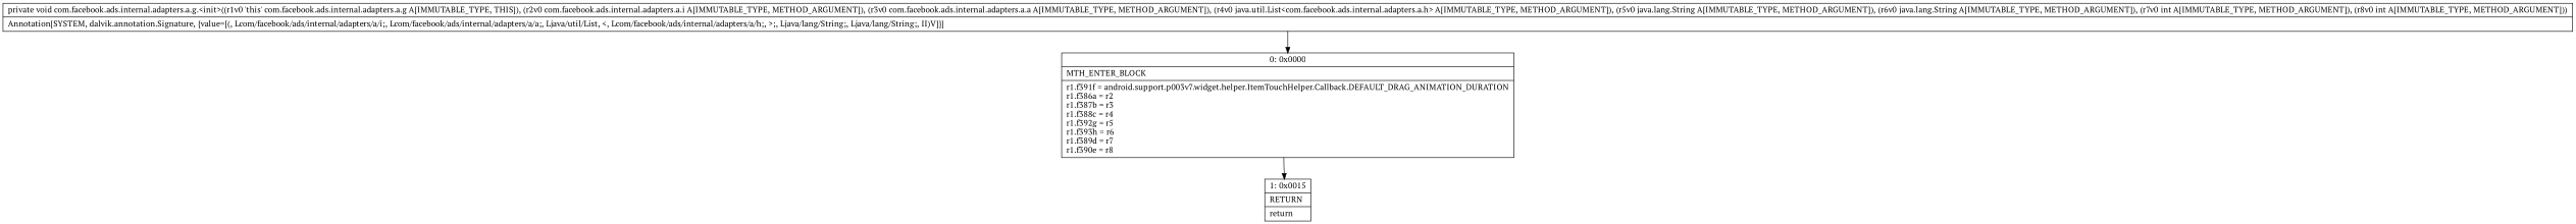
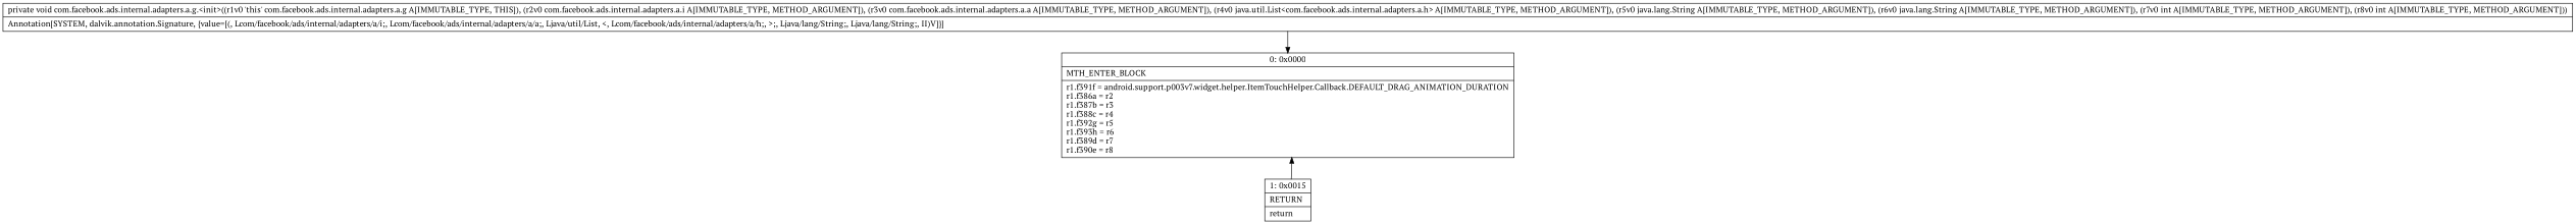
  digraph {
    fontname="PT Serif"
    node [shape=record fontname="PT Serif"]
    edge [fontname="PT Serif"]
    n1 [label="{0\:\ 0x0000|MTH_ENTER_BLOCK\l|r1.f391f = android.support.p003v7.widget.helper.ItemTouchHelper.Callback.DEFAULT_DRAG_ANIMATION_DURATION\lr1.f386a = r2\lr1.f387b = r3\lr1.f388c = r4\lr1.f392g = r5\lr1.f393h = r6\lr1.f389d = r7\lr1.f390e = r8\l}"]
    n2 [label="{1\:\ 0x0015|RETURN\l|return\l}"]
    n3 [label="{private void com.facebook.ads.internal.adapters.a.g.\<init\>((r1v0 'this' com.facebook.ads.internal.adapters.a.g A[IMMUTABLE_TYPE, THIS]), (r2v0 com.facebook.ads.internal.adapters.a.i A[IMMUTABLE_TYPE, METHOD_ARGUMENT]), (r3v0 com.facebook.ads.internal.adapters.a.a A[IMMUTABLE_TYPE, METHOD_ARGUMENT]), (r4v0 java.util.List\<com.facebook.ads.internal.adapters.a.h\> A[IMMUTABLE_TYPE, METHOD_ARGUMENT]), (r5v0 java.lang.String A[IMMUTABLE_TYPE, METHOD_ARGUMENT]), (r6v0 java.lang.String A[IMMUTABLE_TYPE, METHOD_ARGUMENT]), (r7v0 int A[IMMUTABLE_TYPE, METHOD_ARGUMENT]), (r8v0 int A[IMMUTABLE_TYPE, METHOD_ARGUMENT]))  | Annotation[SYSTEM, dalvik.annotation.Signature, \{value=[(, Lcom\/facebook\/ads\/internal\/adapters\/a\/i;, Lcom\/facebook\/ads\/internal\/adapters\/a\/a;, Ljava\/util\/List, \<, Lcom\/facebook\/ads\/internal\/adapters\/a\/h;, \>;, Ljava\/lang\/String;, Ljava\/lang\/String;, II)V]\}]\l}"]
-   n1 -> n2
+   n2 -> n1
    n3 -> n1
  }
